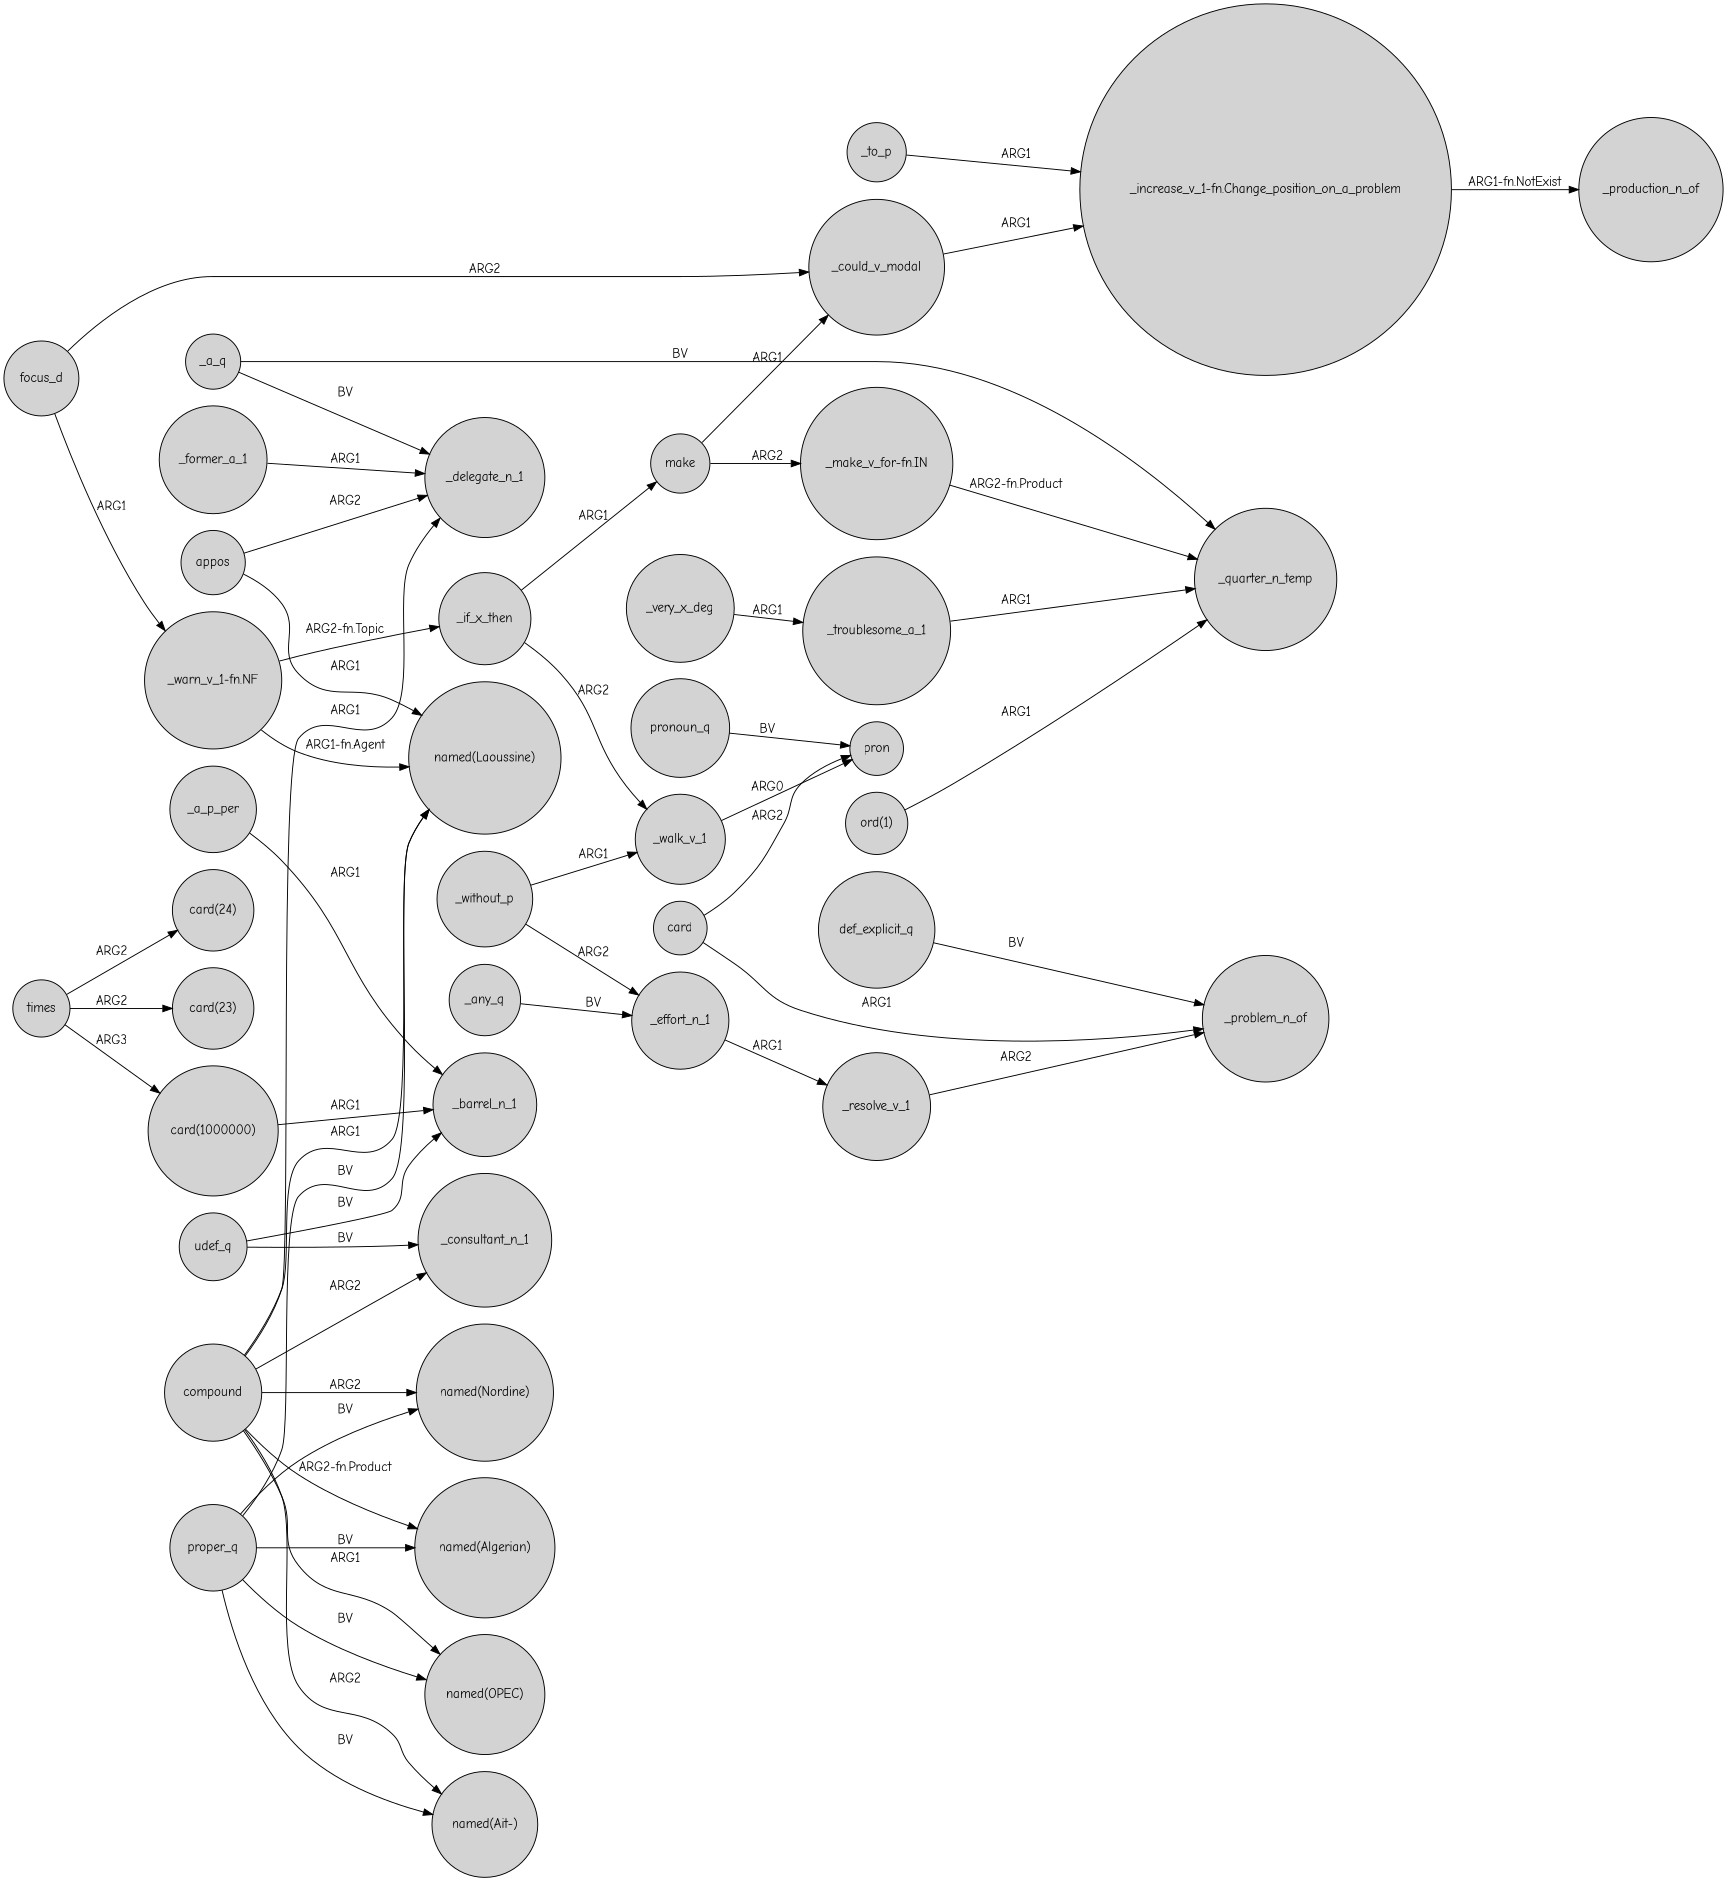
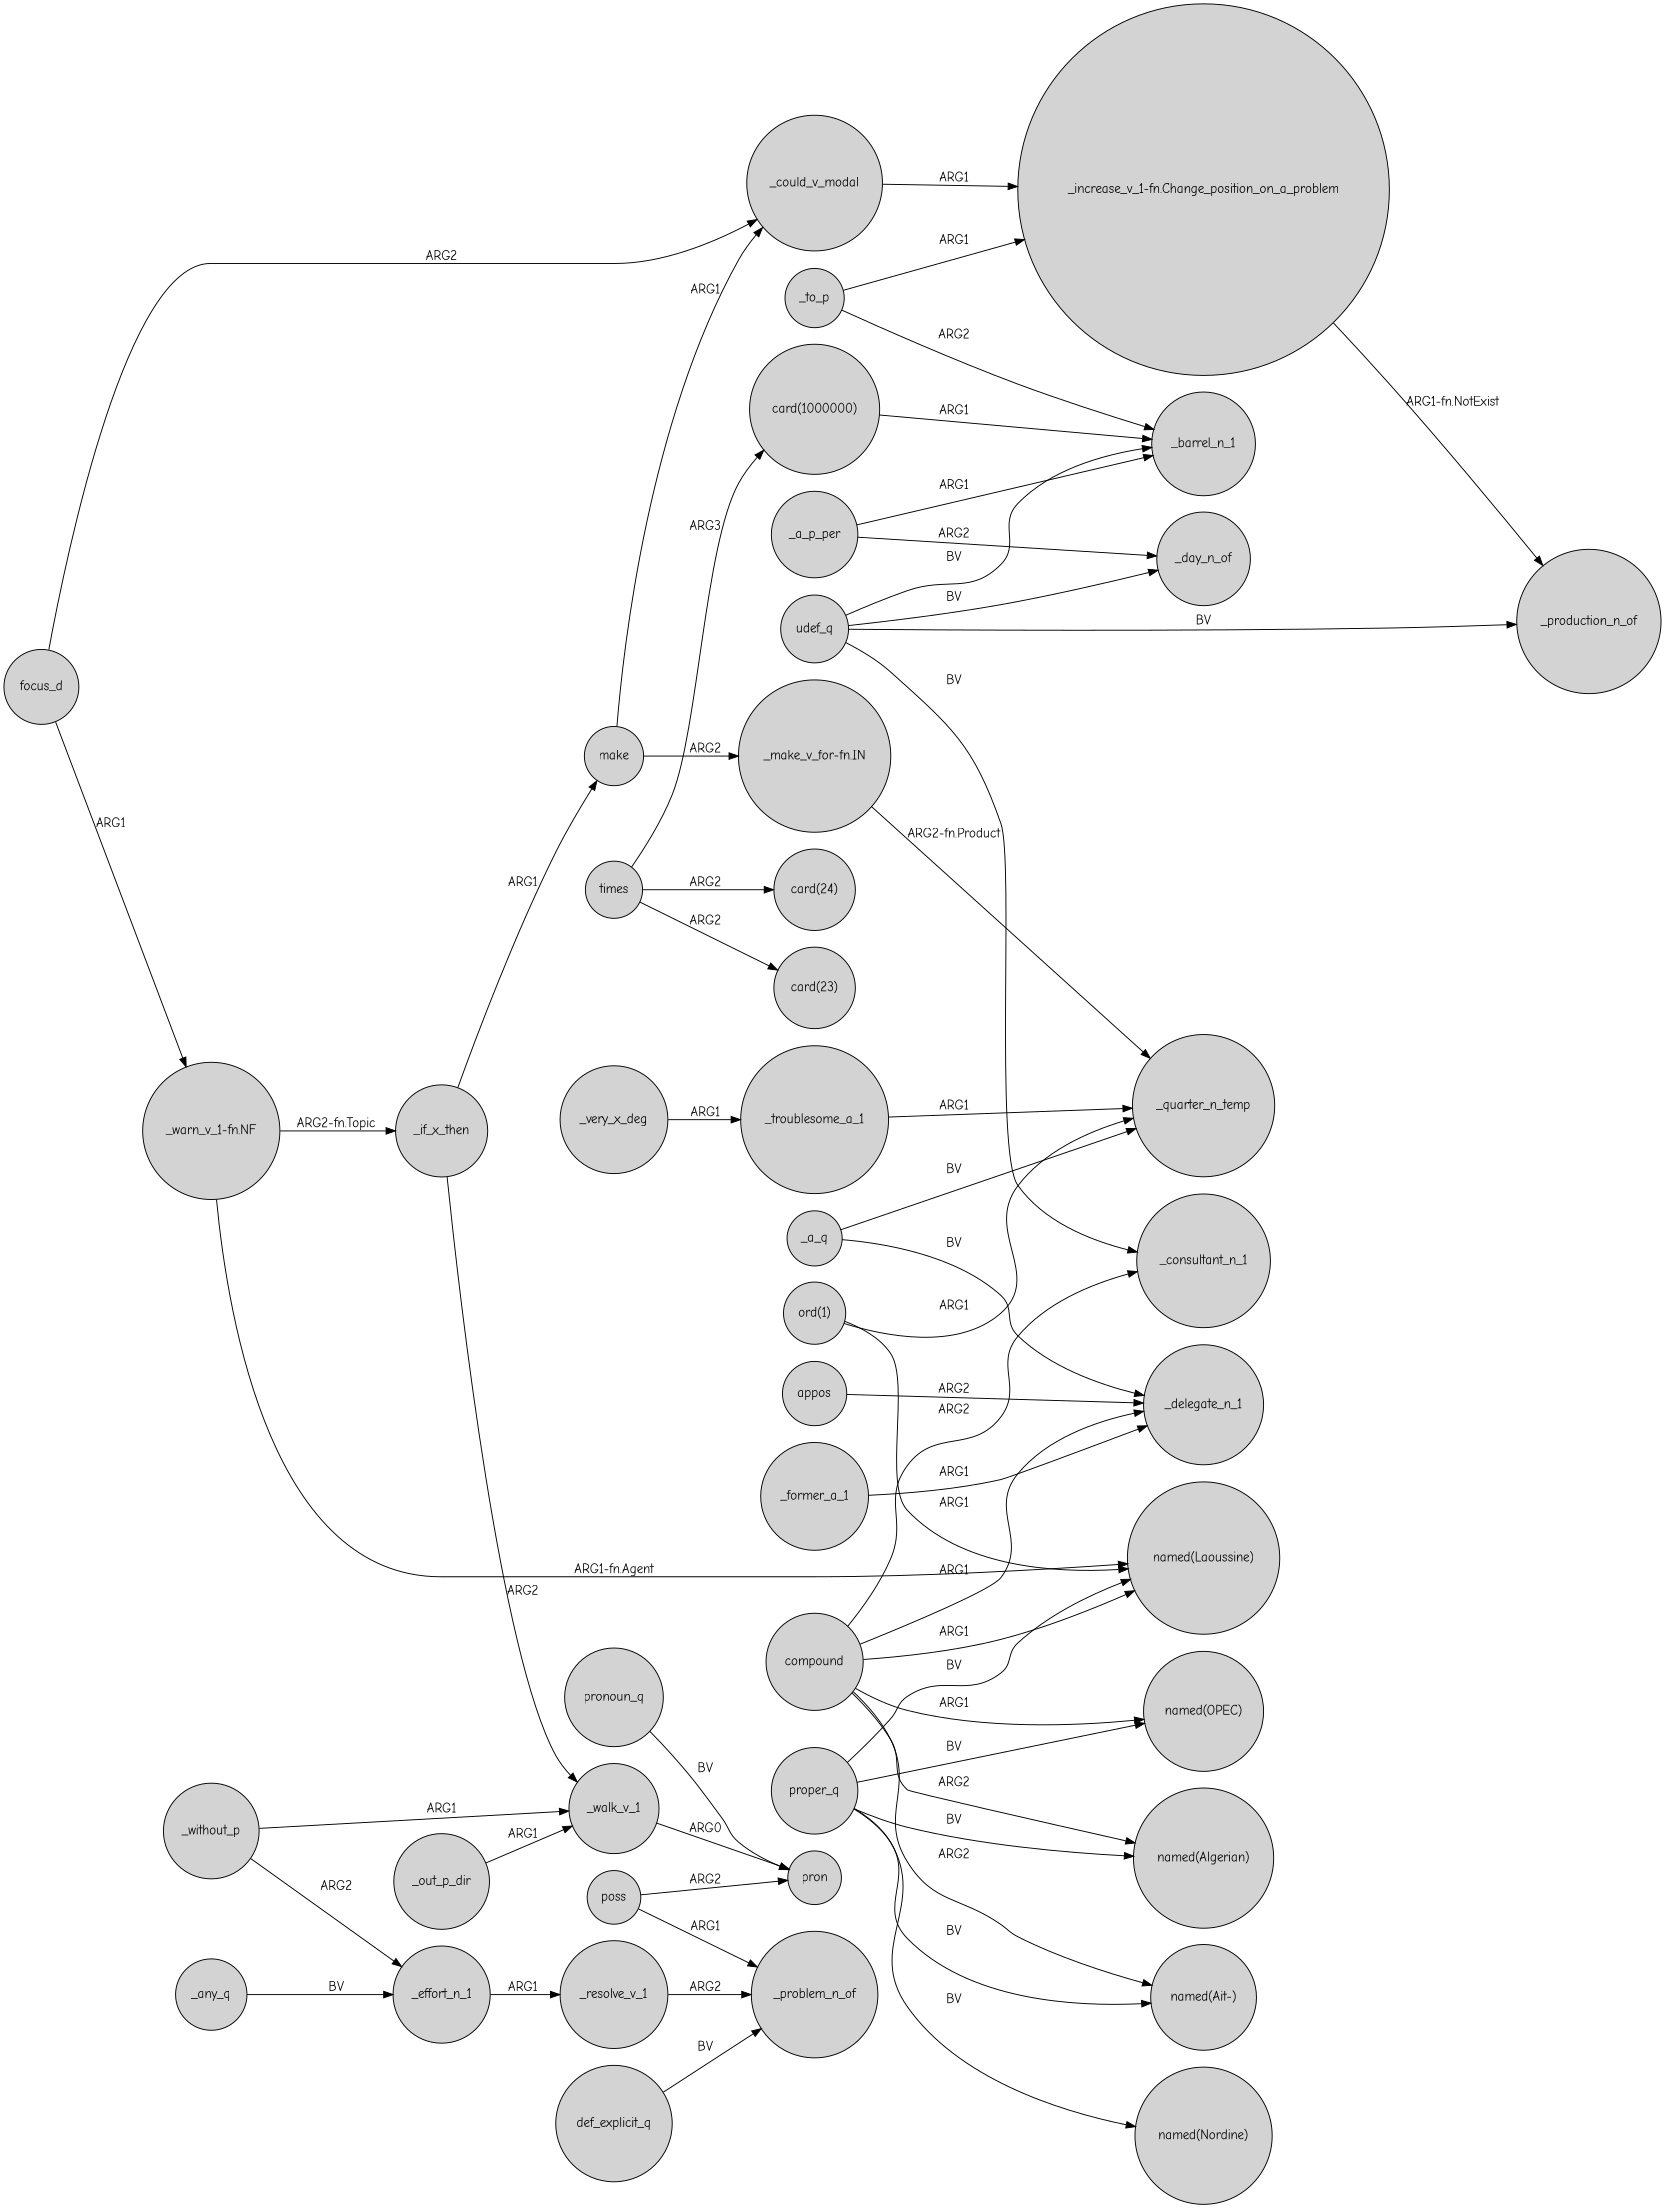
  digraph {
    fontname="Comic Neue"
    rankdir=LR
    node [fontname="Comic Neue" shape=circle style=filled]
    edge [fontname="Comic Neue"]
    focus_d
    _could_v_modal
    "_warn_v_1-fn.NF"
    n4 [label="_increase_v_1-fn.Change_position_on_a_problem"]
    "named(Laoussine)"
    _if_x_then
    _production_n_of
    udef_q
+   _day_n_of
    _barrel_n_1
    _consultant_n_1
    times
    "card(23)"
    "card(1000000)"
    "card(24)"
    appos
    _delegate_n_1
    _a_p_per
-   poss [label=card]
+   poss
    pron
    _problem_n_of
    _former_a_1
    compound
    "named(Ait-)"
    "named(Nordine)"
    "named(OPEC)"
    "named(Algerian)"
    n28 [label=make]
    _walk_v_1
    "_make_v_for-fn.IN"
    _quarter_n_temp
    _without_p
    _effort_n_1
    _resolve_v_1
    _any_q
    _troublesome_a_1
+   _out_p_dir
    _to_p
    proper_q
    pronoun_q
    _a_q
    def_explicit_q
    "ord(1)"
    _very_x_deg
    focus_d -> _could_v_modal [label=ARG2]
    focus_d -> "_warn_v_1-fn.NF" [label=ARG1]
    _could_v_modal -> n4 [label=ARG1]
    "_warn_v_1-fn.NF" -> "named(Laoussine)" [label="ARG1-fn.Agent"]
    "_warn_v_1-fn.NF" -> _if_x_then [label="ARG2-fn.Topic"]
    n4 -> _production_n_of [label="ARG1-fn.NotExist"]
    _if_x_then -> n28 [label=ARG1]
    _if_x_then -> _walk_v_1 [label=ARG2]
+   udef_q -> _production_n_of [label=BV]
+   udef_q -> _day_n_of [label=BV]
    udef_q -> _barrel_n_1 [label=BV]
    udef_q -> _consultant_n_1 [label=BV]
    times -> "card(23)" [label=ARG2]
    times -> "card(1000000)" [label=ARG3]
    times -> "card(24)" [label=ARG2]
    "card(1000000)" -> _barrel_n_1 [label=ARG1]
-   appos -> "named(Laoussine)" [label=ARG1]
+   "ord(1)" -> "named(Laoussine)" [label=ARG1]
    appos -> _delegate_n_1 [label=ARG2]
+   _a_p_per -> _day_n_of [label=ARG2]
    _a_p_per -> _barrel_n_1 [label=ARG1]
    poss -> pron [label=ARG2]
    poss -> _problem_n_of [label=ARG1]
    _former_a_1 -> _delegate_n_1 [label=ARG1]
    compound -> "named(Laoussine)" [label=ARG1]
    compound -> _consultant_n_1 [label=ARG2]
    compound -> _delegate_n_1 [label=ARG1]
    compound -> "named(Ait-)" [label=ARG2]
-   compound -> "named(Nordine)" [label=ARG2]
    compound -> "named(OPEC)" [label=ARG1]
-   compound -> "named(Algerian)" [label="ARG2-fn.Product"]
+   compound -> "named(Algerian)" [label=ARG2]
    n28 -> _could_v_modal [label=ARG1]
    n28 -> "_make_v_for-fn.IN" [label=ARG2]
    _walk_v_1 -> pron [label=ARG0]
    "_make_v_for-fn.IN" -> _quarter_n_temp [label="ARG2-fn.Product"]
    _without_p -> _walk_v_1 [label=ARG1]
    _without_p -> _effort_n_1 [label=ARG2]
    _effort_n_1 -> _resolve_v_1 [label=ARG1]
    _resolve_v_1 -> _problem_n_of [label=ARG2]
    _any_q -> _effort_n_1 [label=BV]
    _troublesome_a_1 -> _quarter_n_temp [label=ARG1]
+   _out_p_dir -> _walk_v_1 [label=ARG1]
    _to_p -> n4 [label=ARG1]
+   _to_p -> _barrel_n_1 [label=ARG2]
    proper_q -> "named(Laoussine)" [label=BV]
    proper_q -> "named(Ait-)" [label=BV]
    proper_q -> "named(Nordine)" [label=BV]
    proper_q -> "named(OPEC)" [label=BV]
    proper_q -> "named(Algerian)" [label=BV]
    pronoun_q -> pron [label=BV]
    _a_q -> _delegate_n_1 [label=BV]
    _a_q -> _quarter_n_temp [label=BV]
    def_explicit_q -> _problem_n_of [label=BV]
    "ord(1)" -> _quarter_n_temp [label=ARG1]
    _very_x_deg -> _troublesome_a_1 [label=ARG1]
  }
